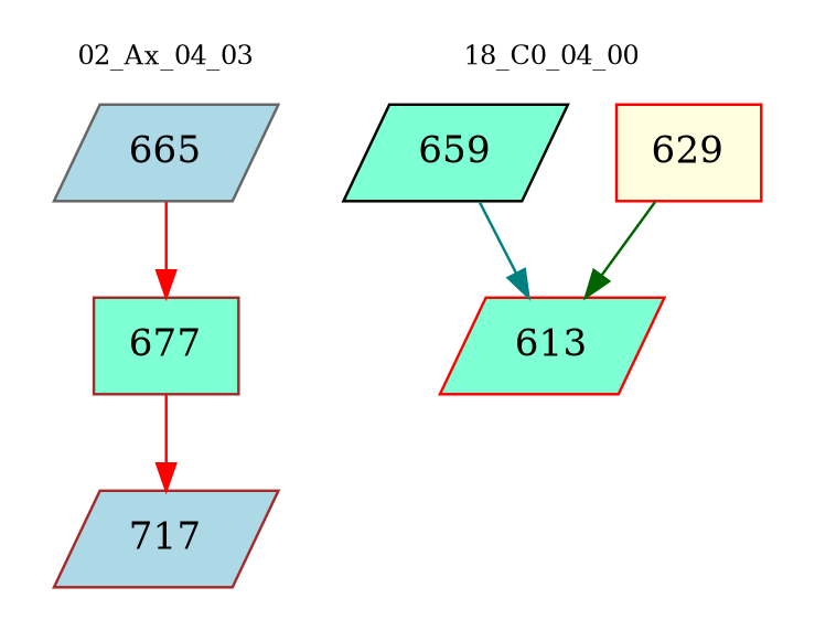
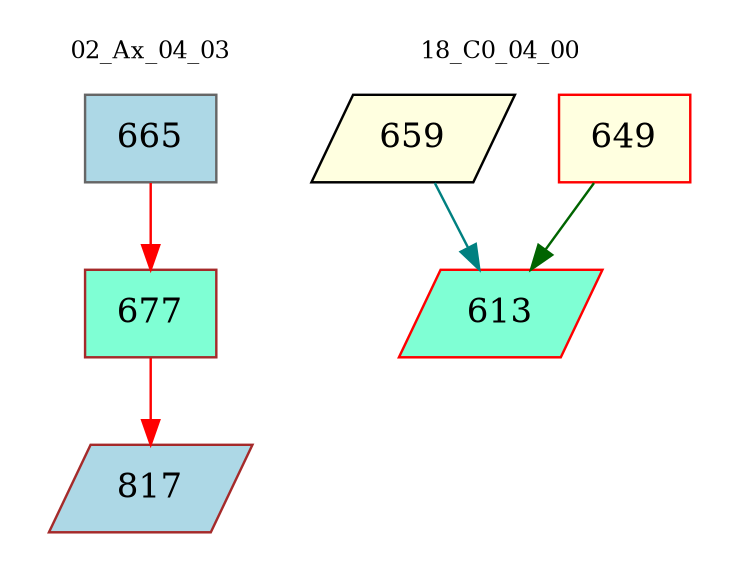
  digraph {
    node [color=brown fillcolor=lightblue shape=parallelogram style=filled]
    edge [color=red]
-   n1 [color=gray40 label=665]
+   n1 [color=gray40 label=665 shape=box]
    n2 [fillcolor=aquamarine label=677 shape=box]
-   n3 [label=717]
-   n4 [color=red fillcolor=lightyellow label=629 shape=box]
+   n3 [label=817]
+   n4 [color=red fillcolor=lightyellow label=649 shape=box]
    n5 [color=red fillcolor=aquamarine label=613]
-   n6 [color=black fillcolor=aquamarine label=659]
+   n6 [color=black fillcolor=lightyellow label=659]
    subgraph cluster_1 {
      color=white
      fontsize=10
      label="02_Ax_04_03"
      n1
      n2
      n3
    }
    subgraph cluster_2 {
      color=white
      fontsize=10
      label="18_C0_04_00"
      n4
      n5
      n6
    }
    n1 -> n2
    n2 -> n3
    n4 -> n5 [color=darkgreen]
    n6 -> n5 [color=teal]
  }
